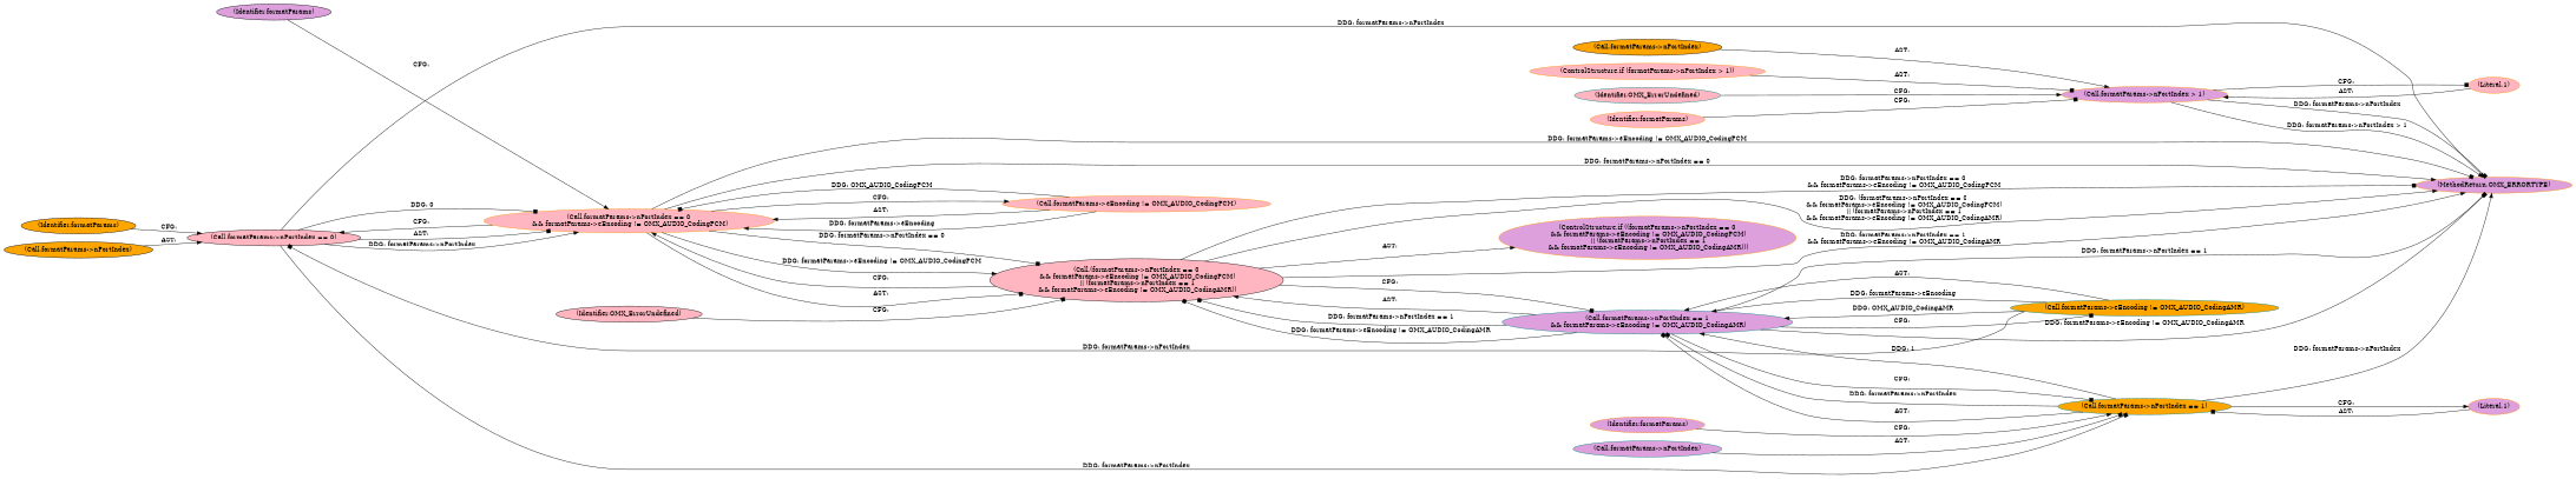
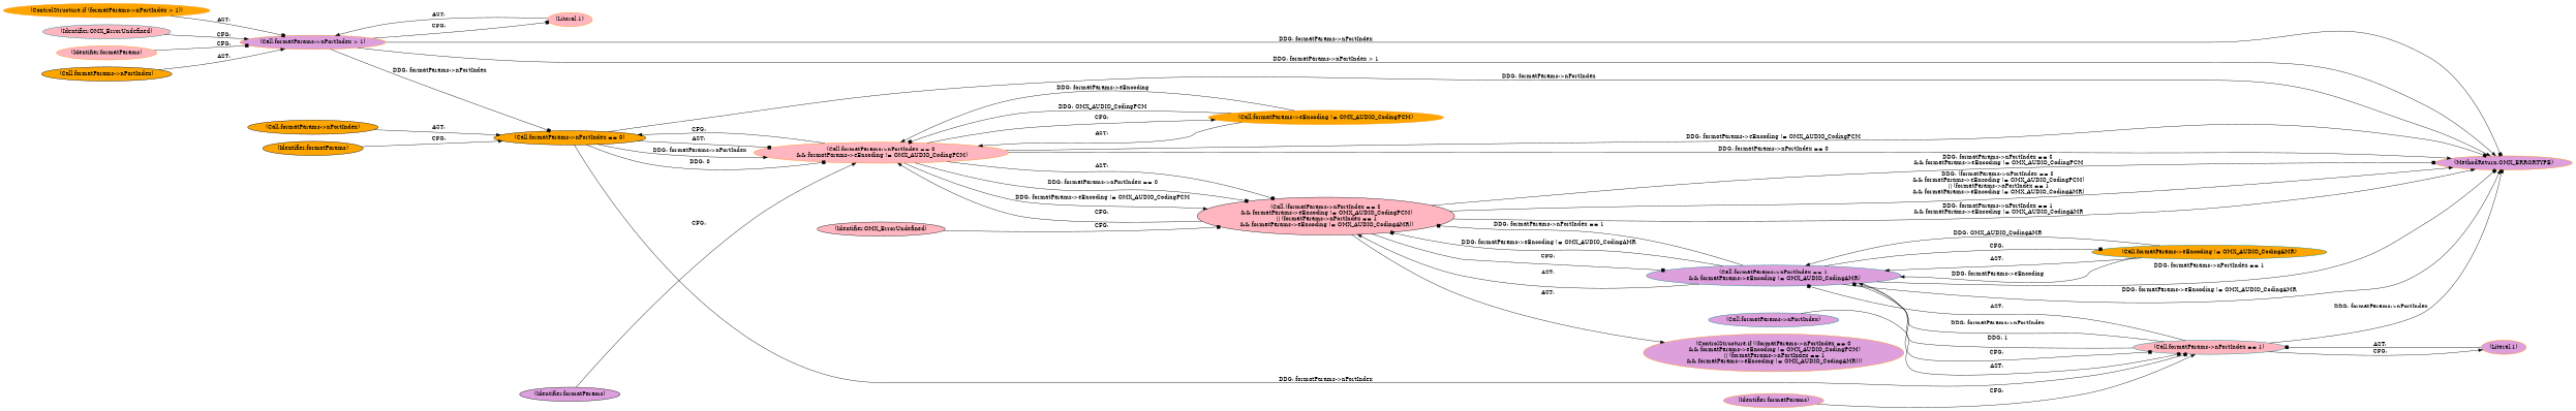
  digraph {
    rankdir=LR
    node [color=darkorange fillcolor=lightpink style=filled]
    edge [arrowhead=normal]
    n1 [fillcolor=plum label="(Call,formatParams->nPortIndex > 1)"]
-   n2 [color=black label="(Call,formatParams->nPortIndex == 0)"]
+   n2 [color=black fillcolor=orange label="(Call,formatParams->nPortIndex == 0)"]
    n3 [label="(Literal,1)"]
    n4 [fillcolor=plum label="(MethodReturn,OMX_ERRORTYPE)"]
    n5 [label="(Call,formatParams->nPortIndex == 0\n && formatParams->eEncoding != OMX_AUDIO_CodingPCM)"]
-   n6 [color=teal fillcolor=orange label="(Call,formatParams->nPortIndex == 1)"]
-   n7 [label="(ControlStructure,if (formatParams->nPortIndex > 1))"]
+   n6 [color=teal label="(Call,formatParams->nPortIndex == 1)"]
+   n7 [fillcolor=orange label="(ControlStructure,if (formatParams->nPortIndex > 1))"]
    n8 [color=black label="(Call,(formatParams->nPortIndex == 0\n && formatParams->eEncoding != OMX_AUDIO_CodingPCM)\n || (formatParams->nPortIndex == 1\n && formatParams->eEncoding != OMX_AUDIO_CodingAMR))"]
-   n9 [label="(Call,formatParams->eEncoding != OMX_AUDIO_CodingPCM)"]
+   n9 [fillcolor=orange label="(Call,formatParams->eEncoding != OMX_AUDIO_CodingPCM)"]
    n10 [color=teal fillcolor=plum label="(Call,formatParams->nPortIndex == 1\n && formatParams->eEncoding != OMX_AUDIO_CodingAMR)"]
    n11 [fillcolor=plum label="(Literal,1)"]
    n12 [fillcolor=plum label="(ControlStructure,if ((formatParams->nPortIndex == 0\n && formatParams->eEncoding != OMX_AUDIO_CodingPCM)\n || (formatParams->nPortIndex == 1\n && formatParams->eEncoding != OMX_AUDIO_CodingAMR)))"]
    n13 [color=teal fillcolor=orange label="(Call,formatParams->eEncoding != OMX_AUDIO_CodingAMR)"]
    n14 [color=black label="(Identifier,OMX_ErrorUndefined)"]
    n15 [color=teal label="(Identifier,OMX_ErrorUndefined)"]
    n16 [label="(Identifier,formatParams)"]
    n17 [color=black fillcolor=orange label="(Call,formatParams->nPortIndex)"]
    n18 [color=black fillcolor=orange label="(Identifier,formatParams)"]
    n19 [color=black fillcolor=plum label="(Identifier,formatParams)"]
    n20 [fillcolor=plum label="(Identifier,formatParams)"]
    n21 [color=black fillcolor=orange label="(Call,formatParams->nPortIndex)"]
    n22 [color=teal fillcolor=plum label="(Call,formatParams->nPortIndex)"]
-   n13 -> n2 [arrowhead=box label="DDG: formatParams->nPortIndex"]
+   n1 -> n2 [arrowhead=box label="DDG: formatParams->nPortIndex"]
    n1 -> n3 [arrowhead=box label="CFG: "]
    n1 -> n4 [arrowhead=box label="DDG: formatParams->nPortIndex"]
    n1 -> n4 [label="DDG: formatParams->nPortIndex > 1"]
    n2 -> n4 [label="DDG: formatParams->nPortIndex"]
    n2 -> n5 [arrowhead=box label="AST: "]
    n2 -> n5 [label="DDG: formatParams->nPortIndex"]
    n2 -> n5 [arrowhead=box label="DDG: 0"]
    n2 -> n6 [arrowhead=box label="DDG: formatParams->nPortIndex"]
    n3 -> n1 [label="AST: "]
    n5 -> n2 [label="CFG: "]
    n5 -> n4 [arrowhead=box label="DDG: formatParams->eEncoding != OMX_AUDIO_CodingPCM"]
    n5 -> n4 [label="DDG: formatParams->nPortIndex == 0"]
    n5 -> n8 [arrowhead=box label="AST: "]
    n5 -> n8 [arrowhead=box label="DDG: formatParams->nPortIndex == 0"]
    n5 -> n8 [label="DDG: formatParams->eEncoding != OMX_AUDIO_CodingPCM"]
    n5 -> n9 [label="CFG: "]
-   n6 -> n4 [label="DDG: formatParams->nPortIndex"]
+   n6 -> n4 [arrowhead=box label="DDG: formatParams->nPortIndex"]
    n6 -> n10 [arrowhead=box label="AST: "]
    n6 -> n10 [arrowhead=box label="DDG: formatParams->nPortIndex"]
    n6 -> n10 [label="DDG: 1"]
    n6 -> n11 [label="CFG: "]
    n7 -> n1 [arrowhead=box label="AST: "]
    n8 -> n4 [label="DDG: (formatParams->nPortIndex == 0\n && formatParams->eEncoding != OMX_AUDIO_CodingPCM)\n || (formatParams->nPortIndex == 1\n && formatParams->eEncoding != OMX_AUDIO_CodingAMR)"]
    n8 -> n4 [label="DDG: formatParams->nPortIndex == 1\n && formatParams->eEncoding != OMX_AUDIO_CodingAMR"]
    n8 -> n4 [arrowhead=box label="DDG: formatParams->nPortIndex == 0\n && formatParams->eEncoding != OMX_AUDIO_CodingPCM"]
    n8 -> n5 [label="CFG: "]
    n8 -> n10 [arrowhead=box label="CFG: "]
    n8 -> n12 [label="AST: "]
    n9 -> n5 [label="AST: "]
    n9 -> n5 [label="DDG: formatParams->eEncoding"]
    n9 -> n5 [arrowhead=box label="DDG: OMX_AUDIO_CodingPCM"]
    n10 -> n4 [arrowhead=box label="DDG: formatParams->nPortIndex == 1"]
    n10 -> n4 [label="DDG: formatParams->eEncoding != OMX_AUDIO_CodingAMR"]
    n10 -> n6 [arrowhead=box label="CFG: "]
    n10 -> n8 [label="AST: "]
    n10 -> n8 [arrowhead=box label="DDG: formatParams->nPortIndex == 1"]
    n10 -> n8 [arrowhead=box label="DDG: formatParams->eEncoding != OMX_AUDIO_CodingAMR"]
    n10 -> n13 [arrowhead=box label="CFG: "]
    n11 -> n6 [arrowhead=box label="AST: "]
    n13 -> n10 [label="AST: "]
    n13 -> n10 [label="DDG: formatParams->eEncoding"]
    n13 -> n10 [label="DDG: OMX_AUDIO_CodingAMR"]
    n14 -> n8 [arrowhead=box label="CFG: "]
    n15 -> n1 [label="CFG: "]
    n16 -> n1 [arrowhead=box label="CFG: "]
    n17 -> n1 [label="AST: "]
    n18 -> n2 [label="CFG: "]
    n19 -> n5 [label="CFG: "]
    n20 -> n6 [label="CFG: "]
    n21 -> n2 [label="AST: "]
    n22 -> n6 [arrowhead=box label="AST: "]
  }
